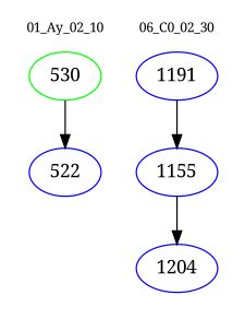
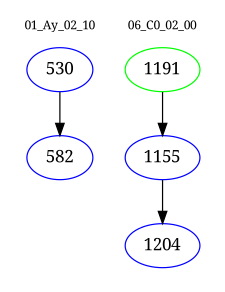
  digraph {
    fontname="Noto Serif"
    node [color=blue fontname="Noto Serif"]
    edge [color=black fontname="Noto Serif"]
-   n1 [color=green label=530]
-   n2 [label=522]
-   n3 [label=1191]
+   n1 [label=530]
+   n2 [label=582]
+   n3 [color=green label=1191]
    n4 [label=1155]
    n5 [label=1204]
    subgraph cluster_1 {
      color=white
      fontsize=10
      label="01_Ay_02_10"
      n1
      n2
    }
    subgraph cluster_2 {
      color=white
      fontsize=10
-     label="06_C0_02_30"
+     label="06_C0_02_00"
      n3
      n4
      n5
    }
    n1 -> n2
    n3 -> n4
    n4 -> n5
  }
